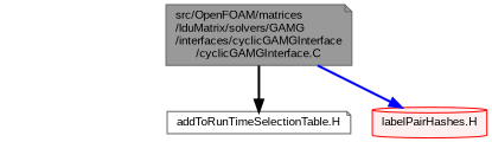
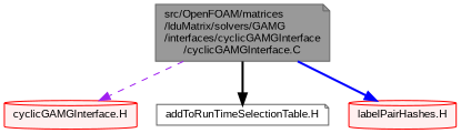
  digraph {
    fontname="Liberation Sans"
    node [color=red fillcolor="#FFF0F0" fontname="Liberation Sans" fontsize=10 shape=note style=filled]
    edge [fontname="Liberation Sans" fontsize=10 labelfontname=Helvetica labelfontsize=10 style=bold]
    n1 [color=gray40 fillcolor=grey60 fontcolor=black height=0.2 label="src/OpenFOAM/matrices\l/lduMatrix/solvers/GAMG\l/interfaces/cyclicGAMGInterface\l/cyclicGAMGInterface.C" width=0.4]
+   n2 [height=0.2 label="cyclicGAMGInterface.H" shape=cylinder width=0.4]
    n3 [color=grey40 fillcolor=white height=0.2 label="addToRunTimeSelectionTable.H" width=0.4]
    n4 [height=0.2 label="labelPairHashes.H" shape=cylinder width=0.4]
+   n1 -> n2 [color=purple style=dashed]
    n1 -> n3 [color=black]
    n1 -> n4 [color=blue]
  }
